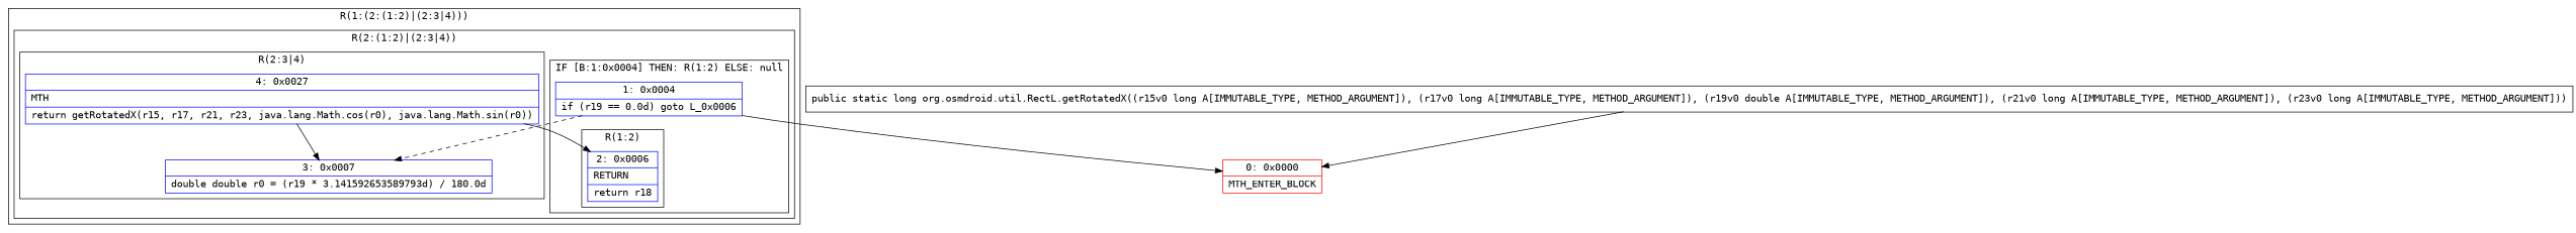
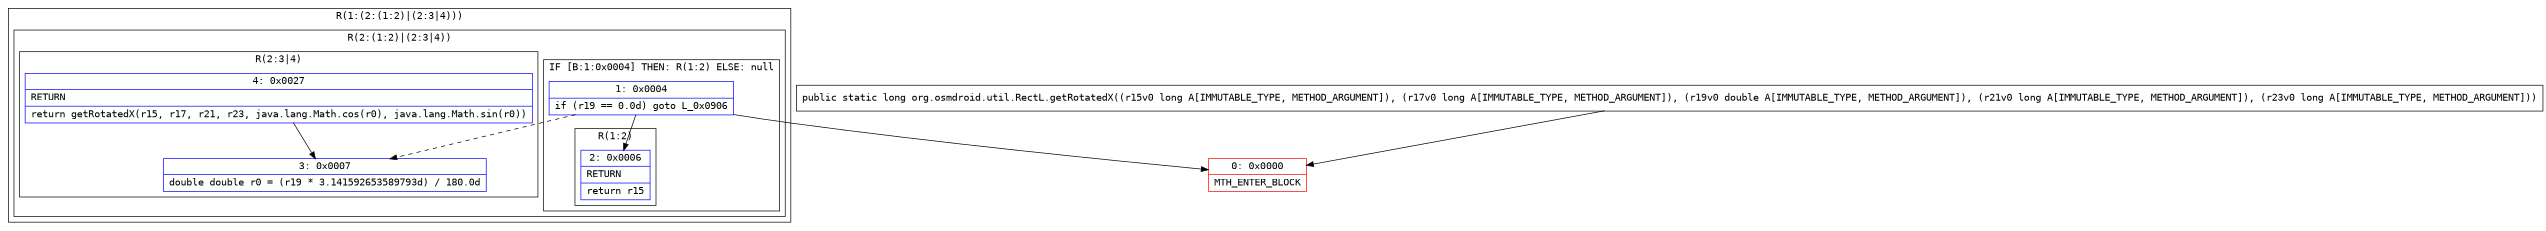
  digraph {
    fontname="DejaVu Sans Mono"
    node [color=blue fontname="DejaVu Sans Mono" shape=record]
    edge [fontname="DejaVu Sans Mono"]
-   n1 [label="{2\:\ 0x0006|RETURN\l|return r18\l}"]
-   n2 [label="{1\:\ 0x0004|if (r19 == 0.0d) goto L_0x0006\l}"]
+   n1 [label="{2\:\ 0x0006|RETURN\l|return r15\l}"]
+   n2 [label="{1\:\ 0x0004|if (r19 == 0.0d) goto L_0x0906\l}"]
    n3 [label="{3\:\ 0x0007|double double r0 = (r19 * 3.141592653589793d) \/ 180.0d\l}"]
-   n4 [label="{4\:\ 0x0027|MTH\l|return getRotatedX(r15, r17, r21, r23, java.lang.Math.cos(r0), java.lang.Math.sin(r0))\l}"]
+   n4 [label="{4\:\ 0x0027|RETURN\l|return getRotatedX(r15, r17, r21, r23, java.lang.Math.cos(r0), java.lang.Math.sin(r0))\l}"]
    n5 [color=red label="{0\:\ 0x0000|MTH_ENTER_BLOCK\l}"]
    n6 [label="{public static long org.osmdroid.util.RectL.getRotatedX((r15v0 long A[IMMUTABLE_TYPE, METHOD_ARGUMENT]), (r17v0 long A[IMMUTABLE_TYPE, METHOD_ARGUMENT]), (r19v0 double A[IMMUTABLE_TYPE, METHOD_ARGUMENT]), (r21v0 long A[IMMUTABLE_TYPE, METHOD_ARGUMENT]), (r23v0 long A[IMMUTABLE_TYPE, METHOD_ARGUMENT])) }" color=""]
    subgraph cluster_1 {
      label="R(1:(2:(1:2)|(2:3|4)))"
      subgraph cluster_2 {
        label="R(2:(1:2)|(2:3|4))"
        subgraph cluster_3 {
          label="IF [B:1:0x0004] THEN: R(1:2) ELSE: null"
          n2
          subgraph cluster_4 {
            label="R(1:2)"
            n1
          }
        }
        subgraph cluster_5 {
          label="R(2:3|4)"
          n3
          n4
        }
      }
    }
-   n4 -> n1
+   n2 -> n1
    n2 -> n3 [style=dashed]
    n2 -> n5
    n4 -> n3
    n6 -> n5
  }
